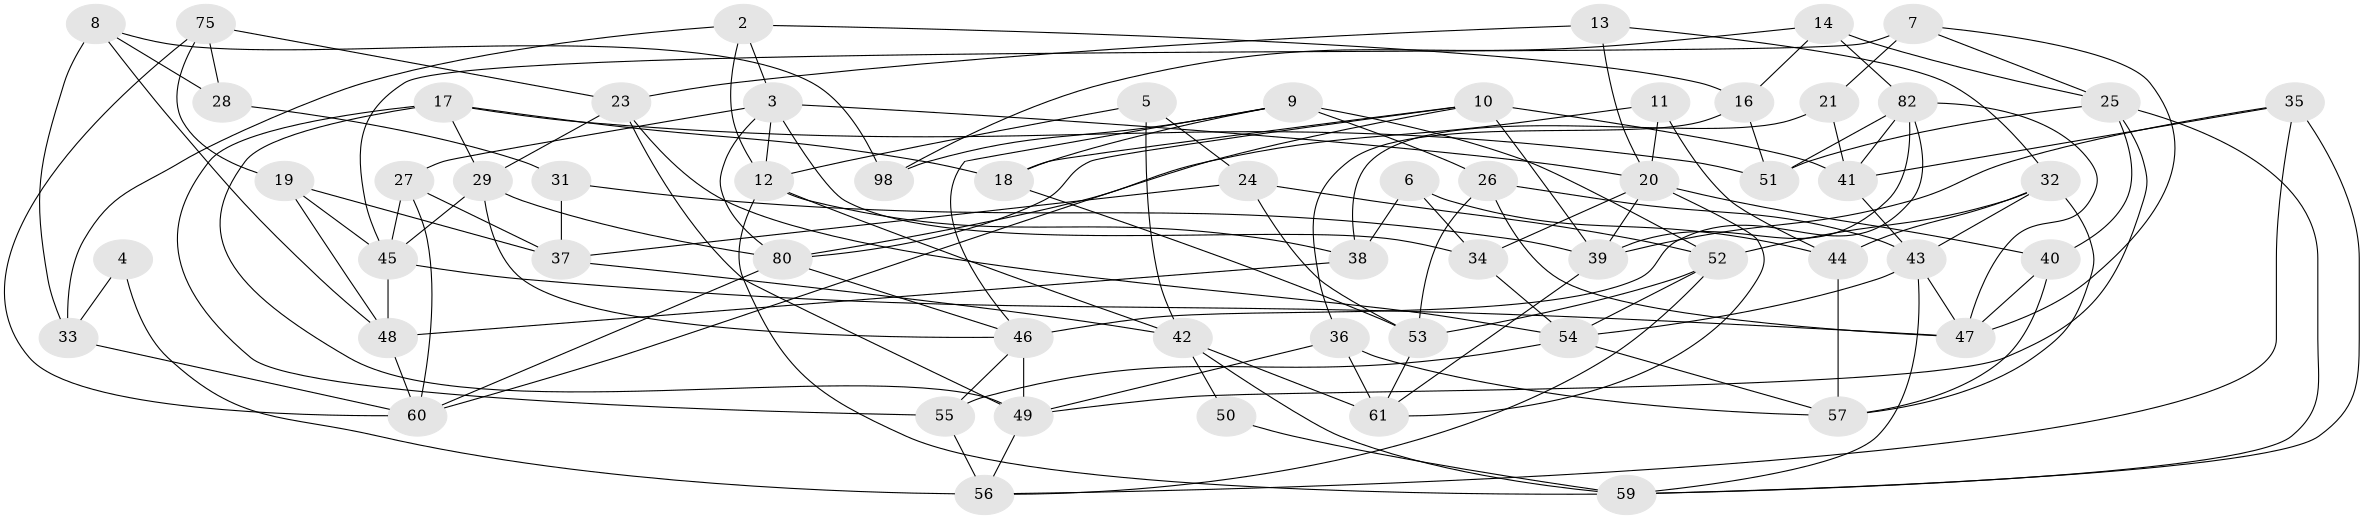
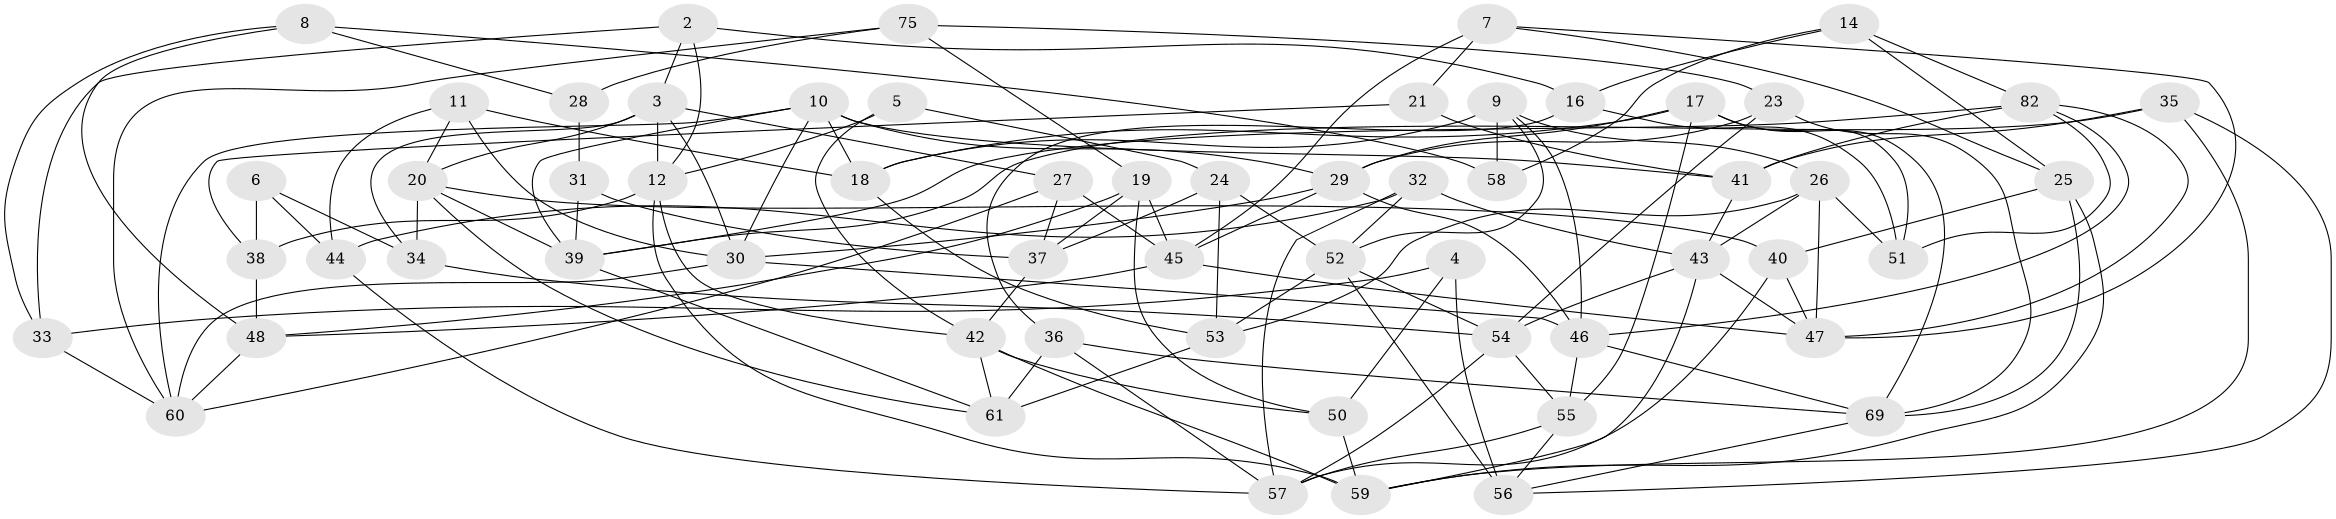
  graph {
    node [color=gray90 style=filled]
    edge [weight=1.0]
    16
    36
    51
    18
    53
    23
    29
-   49
+   49 [label=69]
    54
    2
    3
    12
    33
    20
    27
-   30 [label=80]
+   30
    34
    42
    38
    59
    60
    61
    39
    40
    45
    37
    46
    4
    50
    56
    5
    24
    21
    41
    52
    6
    44
    48
    57
    7
    25
    47
    8
    28
-   58 [label=98]
+   58
    31
    9
    26
    43
    55
    10
    11
-   13
    32
    14
    n56 [label=82]
    n57 [label=75]
    19
    17
    35
    16 -- 36
    16 -- 51
    36 -- 49
    36 -- 61 [weight=2.0]
    36 -- 57
    18 -- 53
    53 -- 61
    23 -- 29
    23 -- 49
    23 -- 54
    29 -- 30
    29 -- 45
    29 -- 46
    49 -- 56
    54 -- 57
    54 -- 55
    2 -- 16
    2 -- 3
    2 -- 12
    2 -- 33
    3 -- 12
    3 -- 20
    3 -- 27
    3 -- 30
    3 -- 34
    12 -- 42
    12 -- 38
    12 -- 59
    33 -- 60
    20 -- 34
    20 -- 61
    20 -- 39
    20 -- 40
    27 -- 60
    27 -- 45
    27 -- 37
    30 -- 60
    30 -- 46
    34 -- 54
    42 -- 59
    42 -- 61
    42 -- 50
    38 -- 48 [weight=2.0]
    39 -- 61
    40 -- 57
    40 -- 47
    45 -- 48
    45 -- 47
    37 -- 42
    46 -- 49
    46 -- 55
    4 -- 33
+   4 -- 50
    4 -- 56 [weight=2.0]
    50 -- 59
    5 -- 12
    5 -- 42
    5 -- 24
    24 -- 53
    24 -- 37
    24 -- 52
    21 -- 38
    21 -- 41
    41 -- 43
    52 -- 53
    52 -- 54
    52 -- 56
    6 -- 34
    6 -- 38 [weight=2.0]
    6 -- 44
    44 -- 57
    48 -- 60
    7 -- 45
    7 -- 21
    7 -- 25
    7 -- 47
-   25 -- 51
+   26 -- 51
    25 -- 49
    25 -- 59
    25 -- 40
    8 -- 33
    8 -- 48
    8 -- 28
    8 -- 58
    28 -- 31
    31 -- 39
    31 -- 37 [weight=2.0]
    9 -- 18
    9 -- 46
    9 -- 52
    9 -- 58
    9 -- 26 [weight=2.0]
    26 -- 53 [weight=2.0]
    26 -- 47
    26 -- 43
    43 -- 54
    43 -- 59
    43 -- 47
    55 -- 56
+   55 -- 57
    10 -- 18
+   10 -- 29
    10 -- 30
    10 -- 60
    10 -- 39
    10 -- 41 [weight=2.0]
+   11 -- 18
    11 -- 20
    11 -- 30
    11 -- 44
-   13 -- 23
-   13 -- 20
-   13 -- 32
    32 -- 52
    32 -- 44
    32 -- 57
    32 -- 43
    14 -- 16
    14 -- 25
    14 -- 58
    14 -- n56
    n56 -- 51
    n56 -- 39
    n56 -- 46
    n56 -- 41
    n56 -- 47
    n57 -- 23
    n57 -- 60
    n57 -- 28
    n57 -- 19
    19 -- 45
    19 -- 37
+   19 -- 50
    19 -- 48
    17 -- 51
    17 -- 18
    17 -- 29
    17 -- 49
    17 -- 55 [weight=2.0]
    35 -- 59
    35 -- 39
    35 -- 56
    35 -- 41
  }
